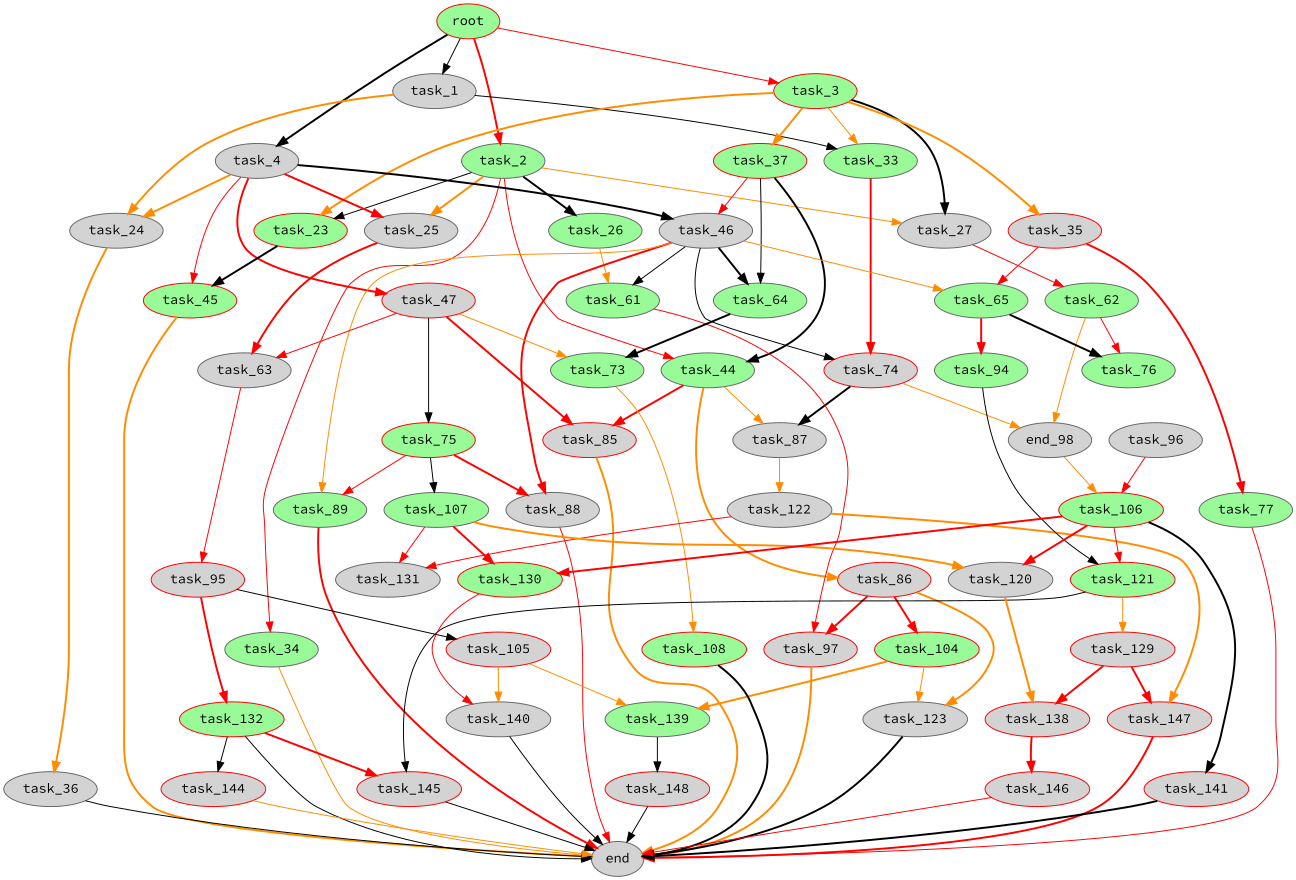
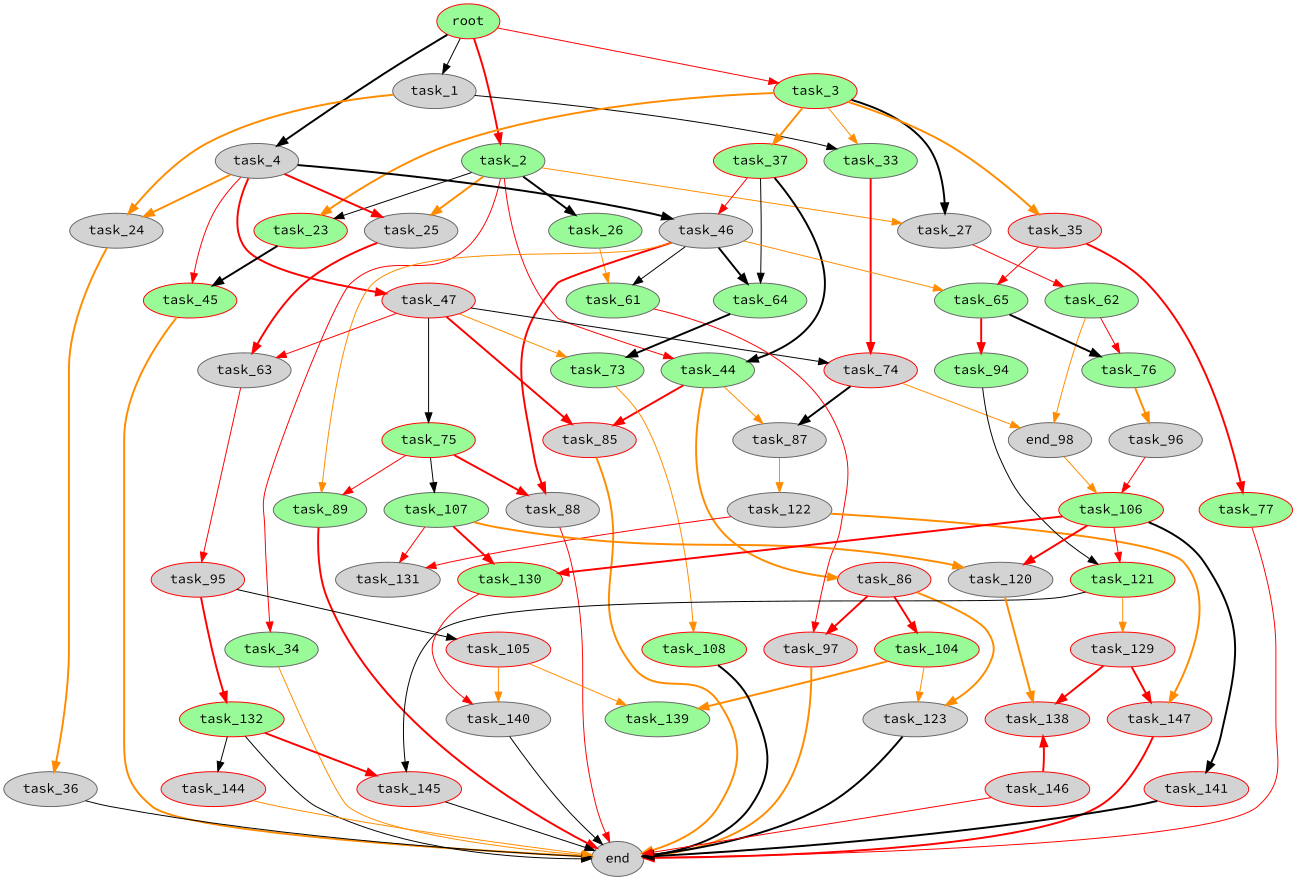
  digraph {
    fontname="Source Code Pro"
    node [color=gray40 fillcolor=lightgrey fontname="Source Code Pro" style=filled]
    edge [color=red fontname="Source Code Pro" style=solid]
    root [color=red fillcolor=palegreen]
    task_1
    task_2 [fillcolor=palegreen]
    task_3 [color=red fillcolor=palegreen]
    task_4
    task_24
    task_33 [fillcolor=palegreen]
    task_23 [color=red fillcolor=palegreen]
    task_25
    task_26 [fillcolor=palegreen]
    task_27
    task_34 [fillcolor=palegreen]
    task_44 [fillcolor=palegreen]
    task_35 [color=red]
    task_37 [color=red fillcolor=palegreen]
    task_45 [color=red fillcolor=palegreen]
    task_46
    task_47 [color=red]
    task_36
    task_74 [color=red]
    task_63
    task_61 [fillcolor=palegreen]
    task_62 [fillcolor=palegreen]
    end
    task_85 [color=red]
    task_86 [color=red]
    task_87
    task_65 [fillcolor=palegreen]
-   task_77 [fillcolor=palegreen]
+   task_77 [color=red fillcolor=palegreen]
    task_64 [fillcolor=palegreen]
    task_88
    task_89 [fillcolor=palegreen]
    task_73 [fillcolor=palegreen]
    task_75 [color=red fillcolor=palegreen]
    n35 [label=end_98]
    task_95 [color=red]
    task_97 [color=red]
    task_76 [fillcolor=palegreen]
    task_104 [color=red fillcolor=palegreen]
    task_123
    task_122
    task_94 [fillcolor=palegreen]
    task_108 [color=red fillcolor=palegreen]
    task_107 [fillcolor=palegreen]
    task_105 [color=red]
    task_132 [color=red fillcolor=palegreen]
    task_96
    task_106 [color=red fillcolor=palegreen]
    task_121 [color=red fillcolor=palegreen]
    task_139 [fillcolor=palegreen]
    task_131
    task_147 [color=red]
    task_120
    task_130 [color=red fillcolor=palegreen]
    task_141 [color=red]
    task_140
    task_145 [color=red]
    task_144 [color=red]
    task_129 [color=red]
    task_138 [color=red]
-   task_148 [color=red]
    task_146 [color=red]
    root -> task_1 [color=black]
    root -> task_2 [style=bold]
    root -> task_3
    root -> task_4 [color=black style=bold]
    task_1 -> task_24 [color=darkorange style=bold]
    task_1 -> task_33 [color=black]
    task_2 -> task_23 [color=black]
    task_2 -> task_25 [color=darkorange style=bold]
    task_2 -> task_26 [color=black style=bold]
    task_2 -> task_27 [color=darkorange]
    task_2 -> task_34
    task_2 -> task_44
    task_3 -> task_33 [color=darkorange]
    task_3 -> task_23 [color=darkorange style=bold]
    task_3 -> task_27 [color=black style=bold]
    task_3 -> task_35 [color=darkorange style=bold]
    task_3 -> task_37 [color=darkorange style=bold]
    task_4 -> task_24 [color=darkorange style=bold]
    task_4 -> task_25 [style=bold]
    task_4 -> task_45
    task_4 -> task_46 [color=black style=bold]
    task_4 -> task_47 [style=bold]
    task_24 -> task_36 [color=darkorange style=bold]
    task_33 -> task_74 [style=bold]
    task_23 -> task_45 [color=black style=bold]
    task_25 -> task_63 [style=bold]
    task_26 -> task_61 [color=darkorange]
    task_27 -> task_62
    task_34 -> end [color=darkorange]
    task_44 -> task_85 [style=bold]
    task_44 -> task_86 [color=darkorange style=bold]
    task_44 -> task_87 [color=darkorange]
    task_35 -> task_65
    task_35 -> task_77 [style=bold]
    task_37 -> task_44 [color=black style=bold]
    task_37 -> task_46
    task_37 -> task_64 [color=black]
    task_45 -> end [color=darkorange style=bold]
    task_46 -> task_61 [color=black]
    task_46 -> task_65 [color=darkorange]
    task_46 -> task_64 [color=black style=bold]
    task_46 -> task_88 [style=bold]
    task_46 -> task_89 [color=darkorange]
-   task_46 -> task_74 [color=black]
+   task_47 -> task_74 [color=black]
    task_47 -> task_63
    task_47 -> task_85 [style=bold]
    task_47 -> task_73 [color=darkorange]
    task_47 -> task_75 [color=black]
    task_36 -> end [color=black]
    task_74 -> task_87 [color=black style=bold]
    task_74 -> n35 [color=darkorange]
    task_63 -> task_95
    task_61 -> task_97
    task_62 -> n35 [color=darkorange]
    task_62 -> task_76
    task_85 -> end [color=darkorange style=bold]
    task_86 -> task_97 [style=bold]
    task_86 -> task_104 [style=bold]
    task_86 -> task_123 [color=darkorange style=bold]
    task_87 -> task_122 [color=darkorange]
    task_65 -> task_76 [color=black style=bold]
    task_65 -> task_94 [style=bold]
    task_77 -> end
    task_64 -> task_73 [color=black style=bold]
    task_88 -> end
    task_89 -> end [style=bold]
    task_73 -> task_108 [color=darkorange]
    task_75 -> task_88 [style=bold]
    task_75 -> task_89
    task_75 -> task_107 [color=black]
    n35 -> task_106 [color=darkorange]
    task_95 -> task_105 [color=black]
    task_95 -> task_132 [style=bold]
    task_97 -> end [color=darkorange style=bold]
+   task_76 -> task_96 [color=darkorange style=bold]
    task_104 -> task_123 [color=darkorange]
    task_104 -> task_139 [color=darkorange style=bold]
    task_123 -> end [color=black style=bold]
    task_122 -> task_131
    task_122 -> task_147 [color=darkorange style=bold]
    task_94 -> task_121 [color=black]
    task_108 -> end [color=black style=bold]
    task_107 -> task_131
    task_107 -> task_120 [color=darkorange style=bold]
    task_107 -> task_130 [style=bold]
    task_105 -> task_139 [color=darkorange]
    task_105 -> task_140 [color=darkorange]
    task_132 -> end [color=black]
    task_132 -> task_145 [style=bold]
    task_132 -> task_144 [color=black]
    task_96 -> task_106
    task_106 -> task_121
    task_106 -> task_120 [style=bold]
    task_106 -> task_130 [style=bold]
    task_106 -> task_141 [color=black style=bold]
    task_121 -> task_145 [color=black]
    task_121 -> task_129 [color=darkorange]
-   task_139 -> task_148 [color=black]
    task_147 -> end [style=bold]
    task_120 -> task_138 [color=darkorange style=bold]
    task_130 -> task_140
    task_141 -> end [color=black style=bold]
    task_140 -> end [color=black]
    task_145 -> end [color=black]
    task_144 -> end [color=darkorange]
    task_129 -> task_147 [style=bold]
    task_129 -> task_138 [style=bold]
-   task_138 -> task_146 [style=bold]
-   task_148 -> end [color=black]
+   task_146 -> task_138 [style=bold]
    task_146 -> end
  }
